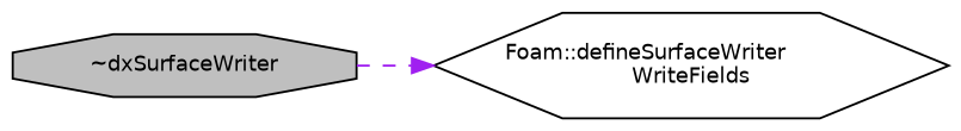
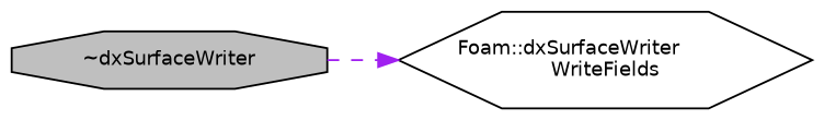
  digraph {
    rankdir=LR
    node [color=black fontname=Helvetica fontsize=10]
    n1 [fillcolor=grey75 fontcolor=black height=0.2 label="~dxSurfaceWriter" shape=octagon style=filled width=0.4]
-   n2 [height=0.2 label="Foam::defineSurfaceWriter\lWriteFields" shape=hexagon width=0.4]
+   n2 [height=0.2 label="Foam::dxSurfaceWriter\lWriteFields" shape=hexagon width=0.4]
    n1 -> n2 [color=purple fontname=Helvetica fontsize=10 labelfontname=Helvetica labelfontsize=10 style=dashed]
  }
